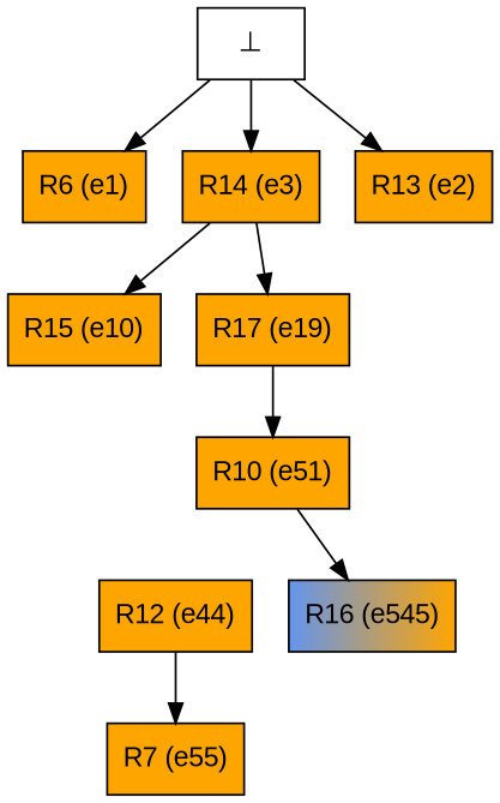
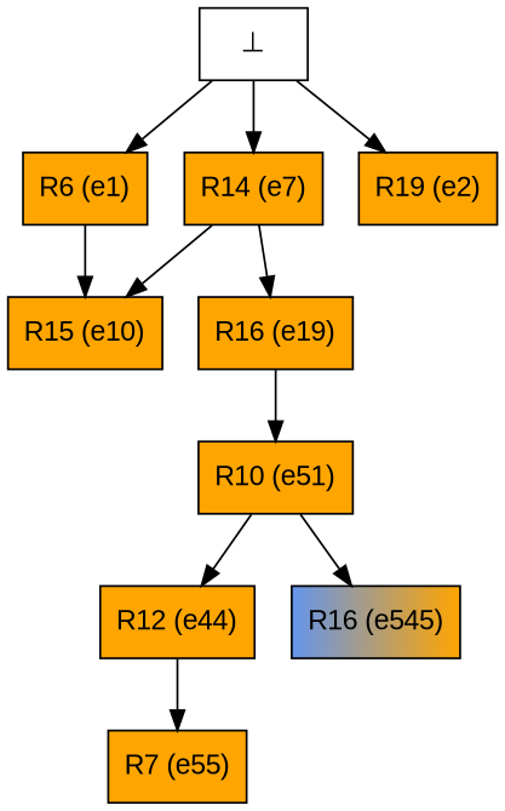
  digraph {
    fontname="Liberation Sans"
    node [color=black fillcolor="orange:orange" fontname="Liberation Sans" shape=box style=filled]
    edge [fontname="Liberation Sans"]
    n1 [label="R6 (e1)"]
    n2 [label="R15 (e10)"]
-   n3 [label="R17 (e19)"]
+   n3 [label="R16 (e19)"]
    n4 [label="R10 (e51)"]
-   n5 [label="R14 (e3)"]
+   n5 [label="R14 (e7)"]
    n6 [label="R12 (e44)"]
    n7 [fillcolor="cornflowerblue:orange" label="R16 (e545)"]
    n8 [label="R7 (e55)"]
    n9 [fillcolor=white label="⊥" color=""]
-   n10 [label="R13 (e2)"]
+   n10 [label="R19 (e2)"]
+   n1 -> n2
    n3 -> n4
+   n4 -> n6
    n4 -> n7
    n5 -> n2
    n5 -> n3
    n6 -> n8
    n9 -> n1
    n9 -> n5
    n9 -> n10
  }
